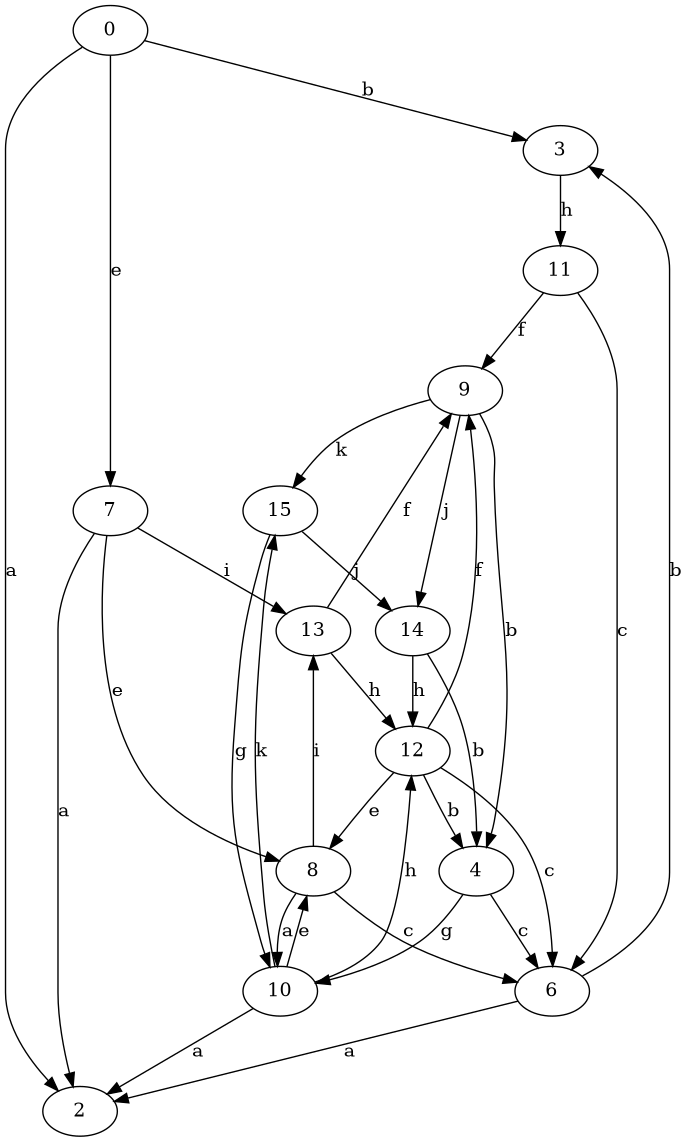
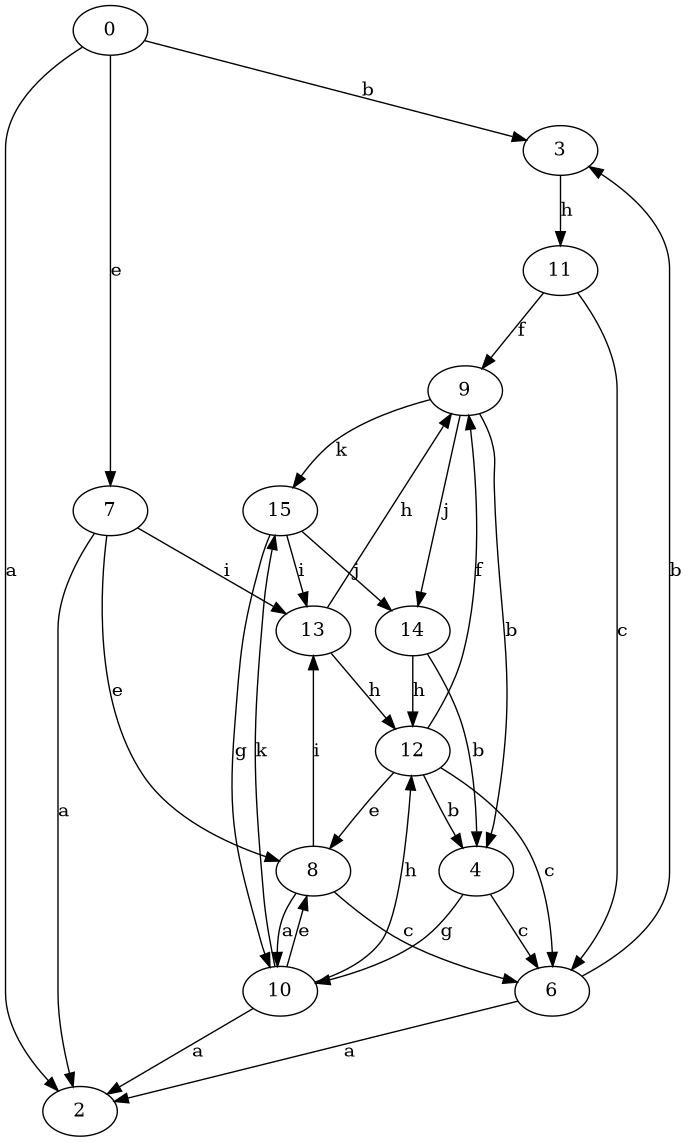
  strict digraph {
    0
    2
    3
    7
    11
    13
    8
    9
    12
    6
    10
    15
    4
    14
    0 -> 2 [label=a]
    0 -> 3 [label=b]
    0 -> 7 [label=e]
    3 -> 11 [label=h]
    7 -> 2 [label=a]
    7 -> 13 [label=i]
    7 -> 8 [label=e]
    11 -> 9 [label=f]
    11 -> 6 [label=c]
-   13 -> 9 [label=f]
+   13 -> 9 [label=h]
    13 -> 12 [label=h]
    8 -> 13 [label=i]
    8 -> 6 [label=c]
    8 -> 10 [label=a]
    9 -> 15 [label=k]
    9 -> 4 [label=b]
    9 -> 14 [label=j]
    12 -> 8 [label=e]
    12 -> 9 [label=f]
    12 -> 6 [label=c]
    12 -> 4 [label=b]
    6 -> 2 [label=a]
    6 -> 3 [label=b]
    10 -> 2 [label=a]
    10 -> 8 [label=e]
    10 -> 12 [label=h]
    10 -> 15 [label=k]
+   15 -> 13 [label=i]
    15 -> 10 [label=g]
    15 -> 14 [label=j]
    4 -> 6 [label=c]
    4 -> 10 [label=g]
    14 -> 12 [label=h]
    14 -> 4 [label=b]
  }
